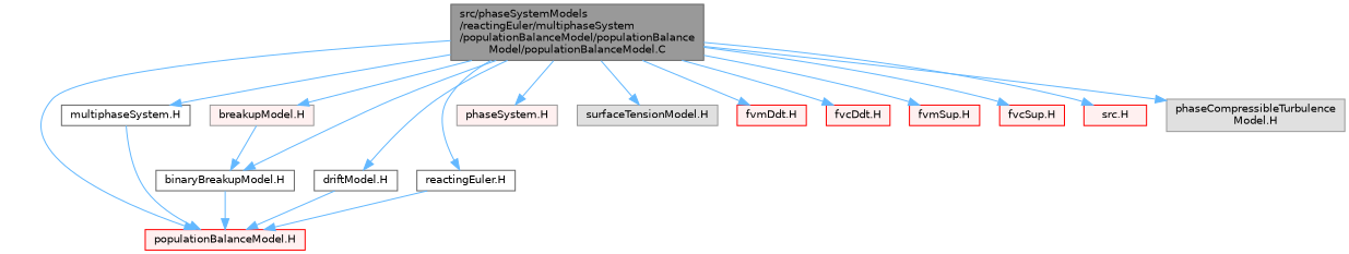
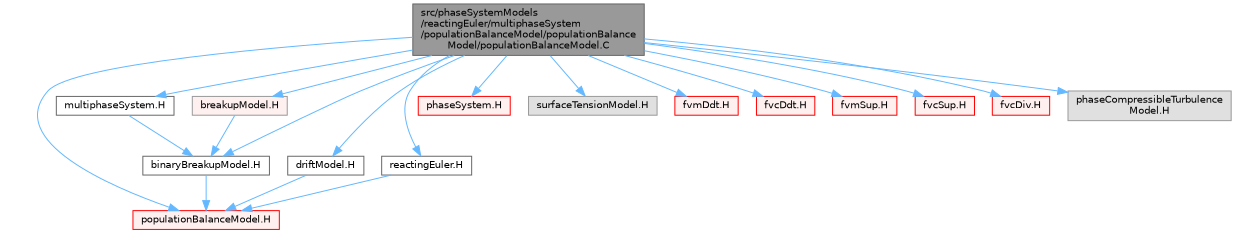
  digraph {
    node [color=red fillcolor="#FFF0F0" fontname=Helvetica fontsize=10 shape=box style=filled]
    edge [color=steelblue1 fontname=Helvetica fontsize=10 labelfontname=Helvetica labelfontsize=10 style=solid]
    n1 [color=gray40 fillcolor=grey60 fontcolor=black height=0.2 label="src/phaseSystemModels\l/reactingEuler/multiphaseSystem\l/populationBalanceModel/populationBalance\lModel/populationBalanceModel.C" width=0.4]
    n2 [height=0.2 label="populationBalanceModel.H" width=0.4]
    n3 [color=grey40 fillcolor=white height=0.2 label="multiphaseSystem.H" width=0.4]
    n4 [color=grey60 height=0.2 label="breakupModel.H" width=0.4]
    n5 [color=grey40 fillcolor=white height=0.2 label="binaryBreakupModel.H" width=0.4]
    n6 [color=grey40 fillcolor=white height=0.2 label="driftModel.H" width=0.4]
    n7 [color=grey40 fillcolor=white height=0.2 label="reactingEuler.H" width=0.4]
-   n8 [color=grey60 height=0.2 label="phaseSystem.H" width=0.4]
+   n8 [height=0.2 label="phaseSystem.H" width=0.4]
    n9 [color=grey60 fillcolor="#E0E0E0" height=0.2 label="surfaceTensionModel.H" width=0.4]
    n10 [height=0.2 label="fvmDdt.H" width=0.4]
    n11 [height=0.2 label="fvcDdt.H" width=0.4]
    n12 [height=0.2 label="fvmSup.H" width=0.4]
    n13 [height=0.2 label="fvcSup.H" width=0.4]
-   n14 [height=0.2 label="src.H" width=0.4]
+   n14 [height=0.2 label="fvcDiv.H" width=0.4]
    n15 [color=grey60 fillcolor="#E0E0E0" height=0.2 label="phaseCompressibleTurbulence\lModel.H" width=0.4]
    n1 -> n2
    n1 -> n3
    n1 -> n4
    n1 -> n5
    n1 -> n6
    n1 -> n7
    n1 -> n8
    n1 -> n9
    n1 -> n10
    n1 -> n11
    n1 -> n12
    n1 -> n13
    n1 -> n14
    n1 -> n15
-   n3 -> n2
+   n3 -> n5
    n4 -> n5
    n5 -> n2
    n6 -> n2
    n7 -> n2
  }
